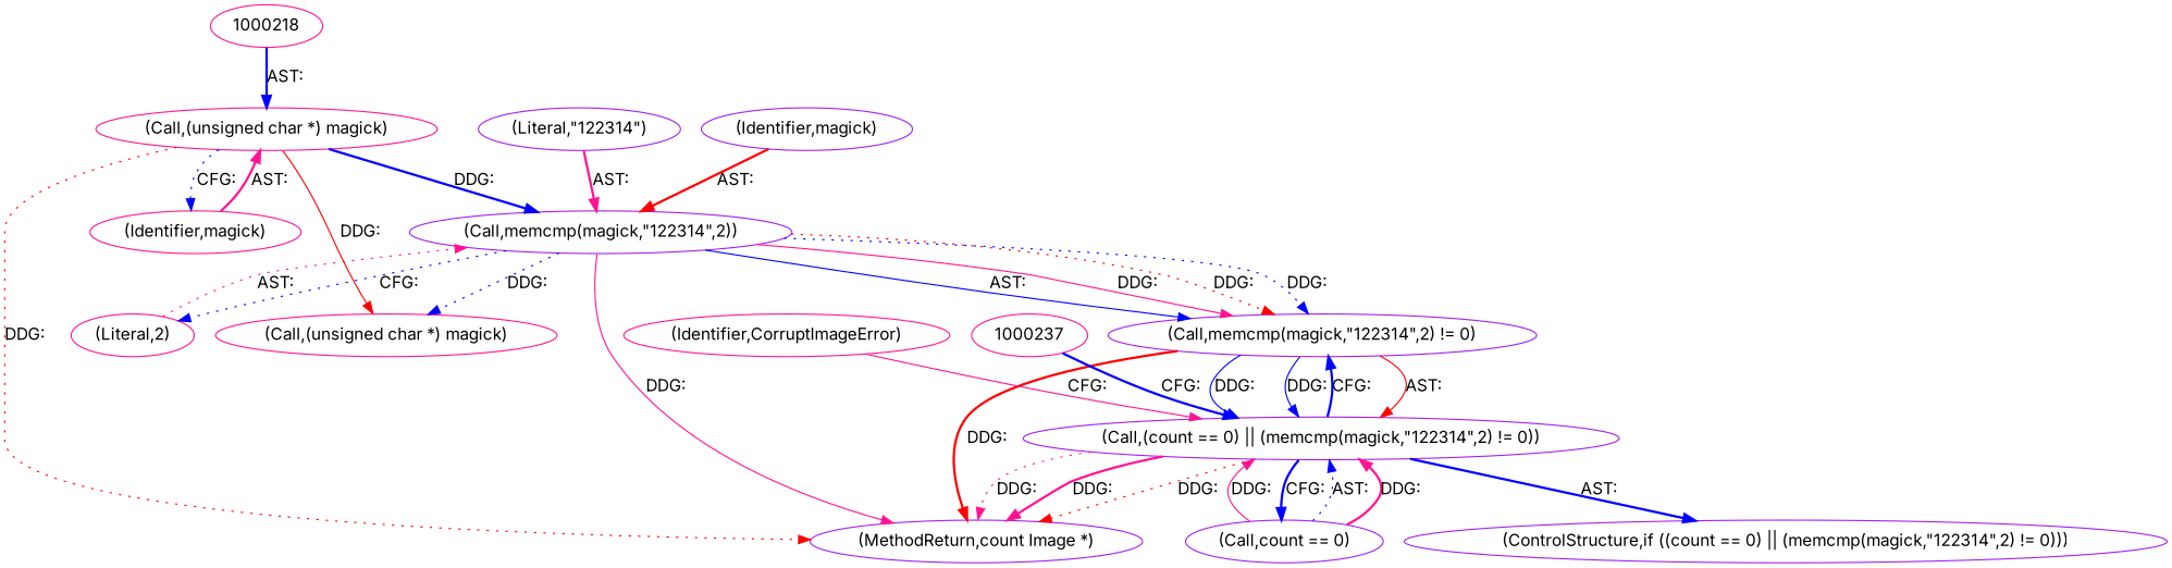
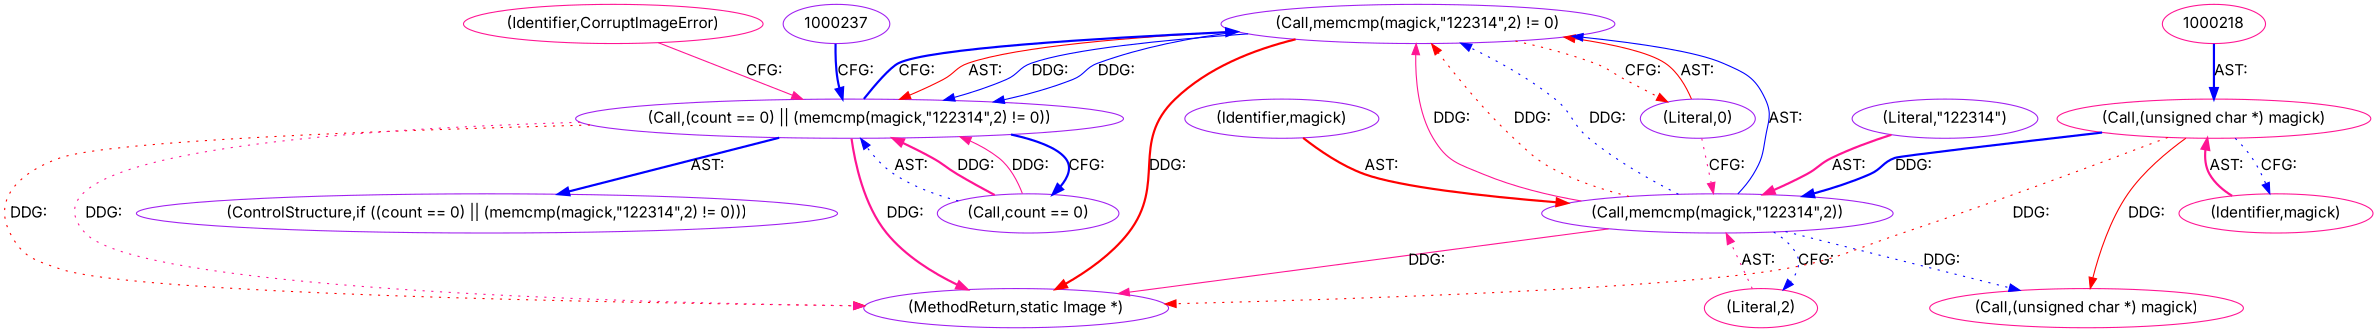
  digraph {
    fontname=Inter
    node [color=purple fontname=Inter]
    edge [color=blue fontname=Inter style=dotted]
    n1 [label="(Call,memcmp(magick,\"\122\314\",2) != 0)"]
    n2 [label="(Call,(count == 0) || (memcmp(magick,\"\122\314\",2) != 0))"]
-   n4 [label="(MethodReturn,count Image *)"]
+   n3 [label="(Literal,0)"]
+   n4 [label="(MethodReturn,static Image *)"]
    n5 [label="(ControlStructure,if ((count == 0) || (memcmp(magick,\"\122\314\",2) != 0)))"]
    n6 [label="(Call,count == 0)"]
    n7 [label="(Call,memcmp(magick,\"\122\314\",2))"]
    n8 [color=deeppink label="(Literal,2)"]
    n9 [color=deeppink label="(Call,(unsigned char *) magick)"]
    n10 [color=deeppink label="(Call,(unsigned char *) magick)"]
    n11 [color=deeppink label="(Identifier,magick)"]
    n12 [label="(Literal,\"\122\314\")"]
    n13 [color=deeppink label="(Identifier,CorruptImageError)"]
    n14 [label="(Identifier,magick)"]
    1000218 [color=deeppink]
-   1000237 [color=deeppink]
+   1000237
    n1 -> n2 [color=red label="AST: " style=solid]
    n1 -> n2 [label="DDG: " style=solid]
    n1 -> n2 [label="DDG: " style=solid]
+   n1 -> n3 [color=red label="CFG: "]
    n1 -> n4 [color=red label="DDG: " style=bold]
    n2 -> n1 [label="CFG: " style=bold]
    n2 -> n4 [color=red label="DDG: "]
    n2 -> n4 [color=deeppink label="DDG: "]
    n2 -> n4 [color=deeppink label="DDG: " style=bold]
    n2 -> n5 [label="AST: " style=bold]
    n2 -> n6 [label="CFG: " style=bold]
+   n3 -> n1 [color=red label="AST: " style=solid]
+   n3 -> n7 [color=deeppink label="CFG: "]
    n6 -> n2 [label="AST: "]
    n6 -> n2 [color=deeppink label="DDG: " style=bold]
    n6 -> n2 [color=deeppink label="DDG: " style=solid]
    n7 -> n1 [label="AST: " style=solid]
    n7 -> n1 [color=deeppink label="DDG: " style=solid]
    n7 -> n1 [color=red label="DDG: "]
    n7 -> n1 [label="DDG: "]
    n7 -> n4 [color=deeppink label="DDG: " style=solid]
    n7 -> n8 [label="CFG: "]
    n7 -> n9 [label="DDG: "]
    n8 -> n7 [color=deeppink label="AST: "]
    n10 -> n4 [color=red label="DDG: "]
    n10 -> n7 [label="DDG: " style=bold]
    n10 -> n9 [color=red label="DDG: " style=solid]
    n10 -> n11 [label="CFG: "]
    n11 -> n10 [color=deeppink label="AST: " style=bold]
    n12 -> n7 [color=deeppink label="AST: " style=bold]
    n13 -> n2 [color=deeppink label="CFG: " style=solid]
    n14 -> n7 [color=red label="AST: " style=bold]
    1000218 -> n10 [label="AST: " style=bold]
    1000237 -> n2 [label="CFG: " style=bold]
  }
